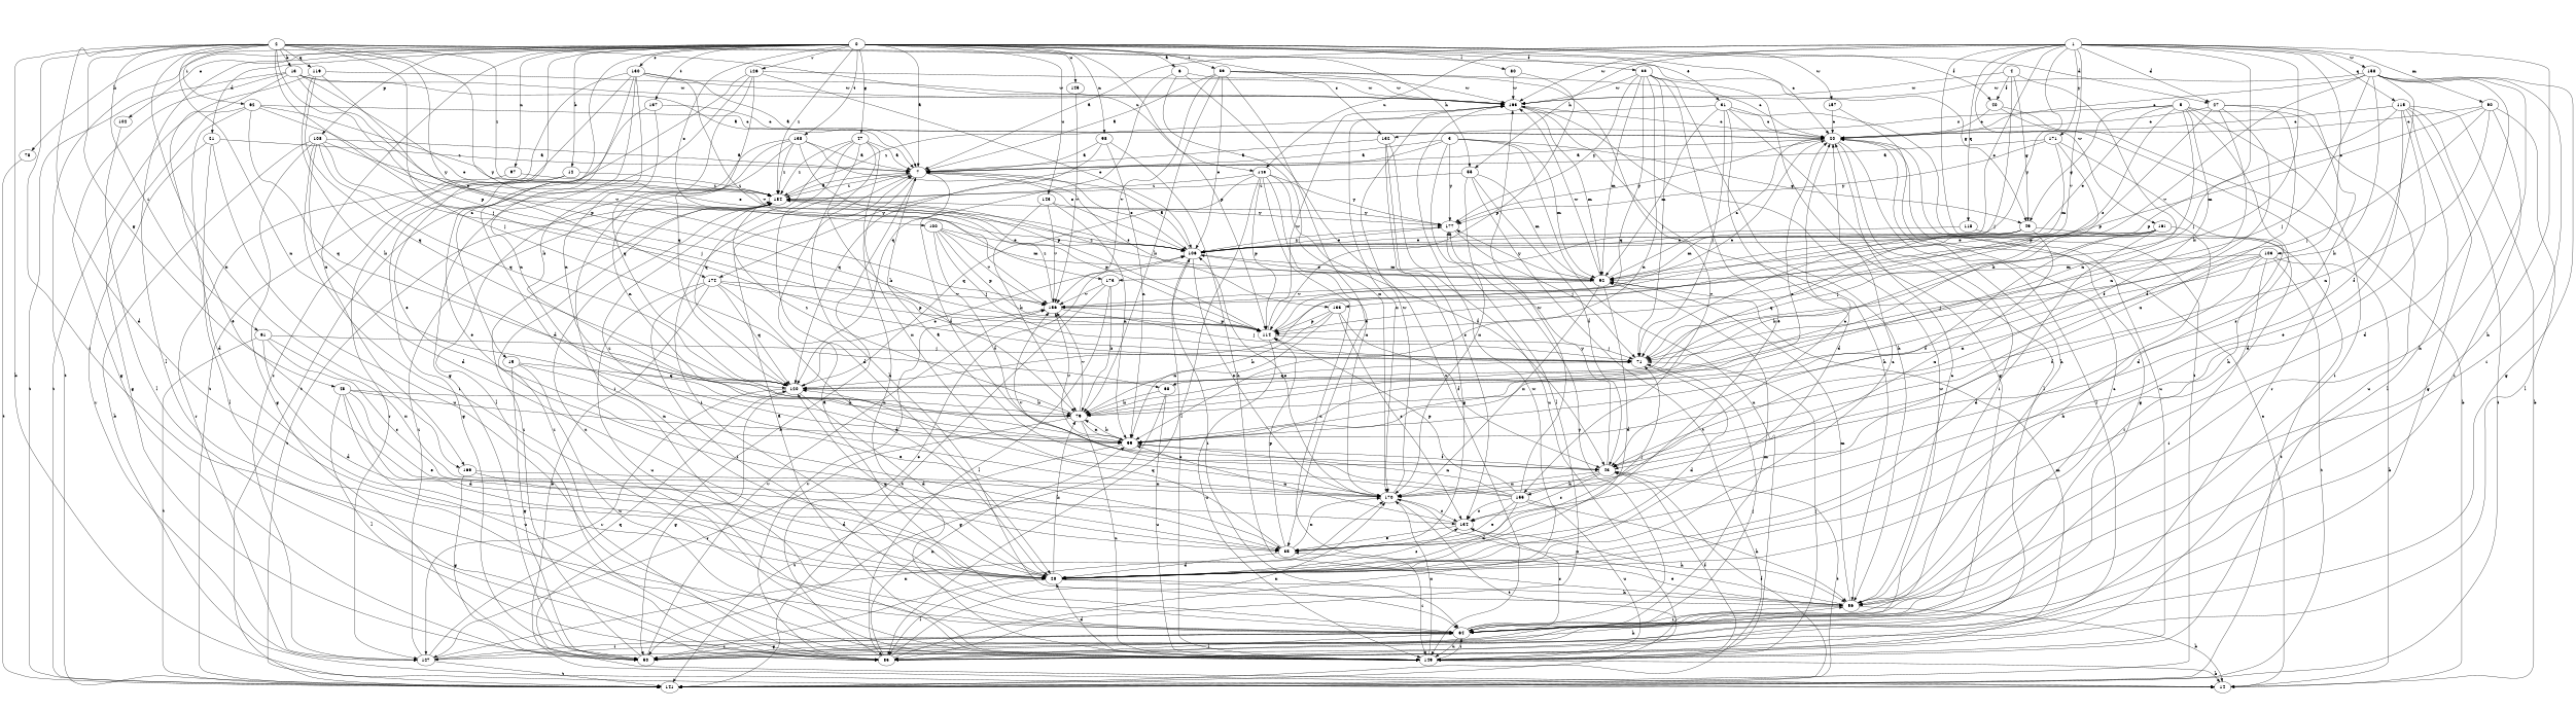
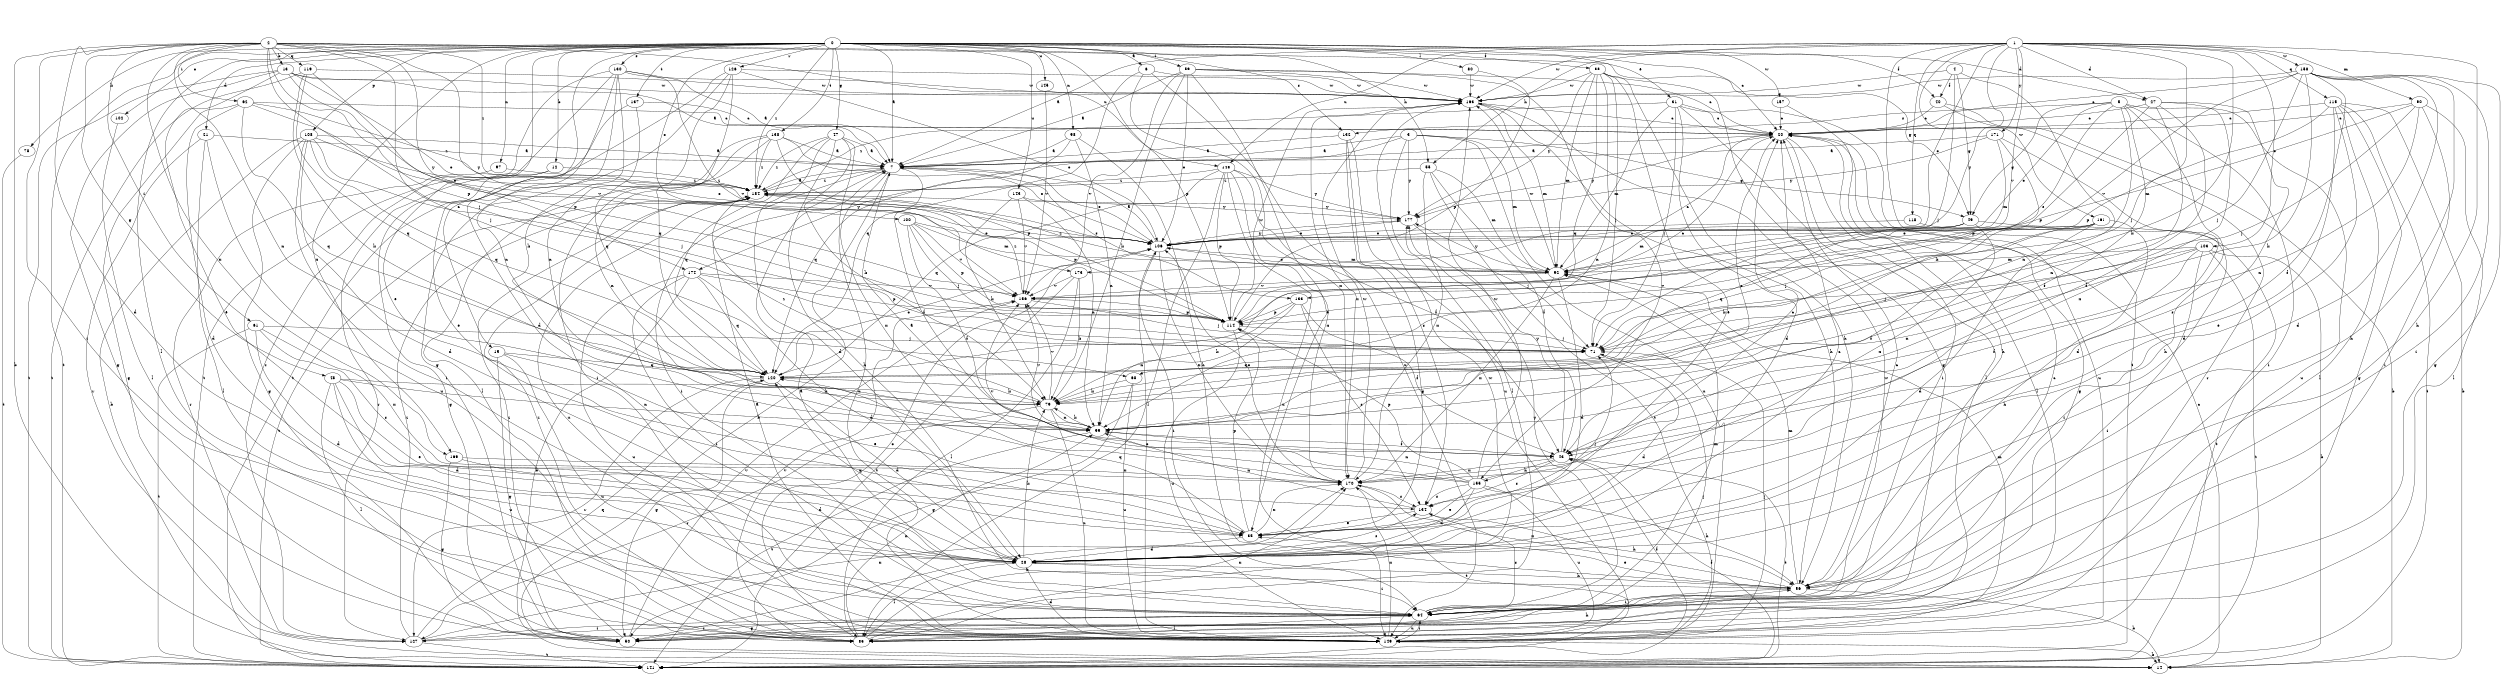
  strict digraph {
    0
    6
    7
    12
    15
    20
    21
    27
    31
    35
    38
    40
    47
    55
    59
    78
    80
    85
    97
    98
    100
    102
    108
    114
    126
    130
    137
    138
    141
    143
    145
    157
    169
    184
    163
    149
    120
    170
    106
    14
    64
    43
    133
    50
    127
    177
    99
    134
    28
    71
    92
    56
    79
    155
    156
    1
    68
    90
    103
    115
    118
    148
    158
    161
    171
    173
    2
    13
    48
    49
    61
    62
    119
    132
    174
    3
    4
    5
    0 -> 6 [label=a]
    0 -> 7 [label=a]
    0 -> 12 [label=b]
    0 -> 15 [label=c]
    0 -> 20 [label=c]
    0 -> 21 [label=d]
    0 -> 27 [label=d]
    0 -> 31 [label=e]
    0 -> 35 [label=e]
    0 -> 38 [label=f]
    0 -> 40 [label=f]
    0 -> 47 [label=g]
    0 -> 55 [label=h]
    0 -> 59 [label=i]
    0 -> 78 [label=k]
    0 -> 80 [label=l]
    0 -> 85 [label=l]
    0 -> 97 [label=n]
    0 -> 98 [label=n]
    0 -> 100 [label=o]
    0 -> 102 [label=o]
    0 -> 108 [label=p]
    0 -> 114 [label=p]
    0 -> 126 [label=r]
    0 -> 130 [label=s]
    0 -> 137 [label=t]
    0 -> 138 [label=t]
    0 -> 141 [label=t]
    0 -> 143 [label=u]
    0 -> 145 [label=u]
    0 -> 157 [label=w]
    0 -> 169 [label=x]
    0 -> 184 [label=z]
    6 -> 163 [label=w]
    6 -> 149 [label=u]
    6 -> 120 [label=q]
    6 -> 170 [label=x]
    7 -> 184 [label=z]
    7 -> 170 [label=x]
    7 -> 106 [label=o]
    7 -> 14 [label=b]
    7 -> 64 [label=i]
    7 -> 43 [label=f]
    7 -> 133 [label=s]
    12 -> 184 [label=z]
    12 -> 50 [label=g]
    12 -> 127 [label=r]
    15 -> 35 [label=e]
    15 -> 149 [label=u]
    15 -> 120 [label=q]
    15 -> 50 [label=g]
    20 -> 7 [label=a]
    20 -> 85 [label=l]
    20 -> 64 [label=i]
    20 -> 50 [label=g]
    20 -> 177 [label=y]
    21 -> 7 [label=a]
    21 -> 85 [label=l]
    21 -> 149 [label=u]
    21 -> 127 [label=r]
    27 -> 20 [label=c]
    27 -> 114 [label=p]
    27 -> 170 [label=x]
    27 -> 43 [label=f]
    27 -> 99 [label=n]
    27 -> 134 [label=s]
    31 -> 20 [label=c]
    31 -> 85 [label=l]
    31 -> 184 [label=z]
    31 -> 149 [label=u]
    31 -> 28 [label=d]
    31 -> 71 [label=j]
    31 -> 92 [label=m]
    35 -> 114 [label=p]
    35 -> 120 [label=q]
    35 -> 170 [label=x]
    35 -> 28 [label=d]
    35 -> 71 [label=j]
    38 -> 35 [label=e]
    38 -> 163 [label=w]
    38 -> 120 [label=q]
    38 -> 50 [label=g]
    38 -> 177 [label=y]
    38 -> 99 [label=n]
    38 -> 71 [label=j]
    38 -> 92 [label=m]
    38 -> 56 [label=h]
    40 -> 20 [label=c]
    40 -> 14 [label=b]
    40 -> 127 [label=r]
    47 -> 7 [label=a]
    47 -> 184 [label=z]
    47 -> 149 [label=u]
    47 -> 120 [label=q]
    47 -> 28 [label=d]
    47 -> 56 [label=h]
    47 -> 79 [label=k]
    55 -> 141 [label=t]
    55 -> 184 [label=z]
    55 -> 170 [label=x]
    55 -> 43 [label=f]
    55 -> 92 [label=m]
    59 -> 7 [label=a]
    59 -> 20 [label=c]
    59 -> 35 [label=e]
    59 -> 163 [label=w]
    59 -> 106 [label=o]
    59 -> 79 [label=k]
    59 -> 155 [label=v]
    59 -> 156 [label=v]
    78 -> 141 [label=t]
    80 -> 114 [label=p]
    80 -> 163 [label=w]
    85 -> 184 [label=z]
    85 -> 163 [label=w]
    85 -> 170 [label=x]
    85 -> 106 [label=o]
    85 -> 99 [label=n]
    85 -> 56 [label=h]
    85 -> 156 [label=v]
    97 -> 184 [label=z]
    97 -> 127 [label=r]
    98 -> 7 [label=a]
    98 -> 120 [label=q]
    98 -> 99 [label=n]
    98 -> 56 [label=h]
    100 -> 114 [label=p]
    100 -> 106 [label=o]
    100 -> 43 [label=f]
    100 -> 71 [label=j]
    100 -> 92 [label=m]
    100 -> 156 [label=v]
    102 -> 85 [label=l]
    108 -> 7 [label=a]
    108 -> 120 [label=q]
    108 -> 106 [label=o]
    108 -> 14 [label=b]
    108 -> 64 [label=i]
    108 -> 50 [label=g]
    108 -> 28 [label=d]
    108 -> 71 [label=j]
    114 -> 20 [label=c]
    114 -> 163 [label=w]
    114 -> 149 [label=u]
    114 -> 71 [label=j]
    126 -> 141 [label=t]
    126 -> 163 [label=w]
    126 -> 120 [label=q]
    126 -> 106 [label=o]
    126 -> 50 [label=g]
    126 -> 99 [label=n]
    130 -> 7 [label=a]
    130 -> 141 [label=t]
    130 -> 163 [label=w]
    130 -> 127 [label=r]
    130 -> 99 [label=n]
    130 -> 28 [label=d]
    130 -> 79 [label=k]
    130 -> 156 [label=v]
    137 -> 20 [label=c]
    137 -> 35 [label=e]
    137 -> 120 [label=q]
    138 -> 7 [label=a]
    138 -> 85 [label=l]
    138 -> 114 [label=p]
    138 -> 184 [label=z]
    138 -> 106 [label=o]
    138 -> 64 [label=i]
    138 -> 99 [label=n]
    141 -> 43 [label=f]
    143 -> 177 [label=y]
    143 -> 99 [label=n]
    143 -> 79 [label=k]
    143 -> 156 [label=v]
    145 -> 156 [label=v]
    157 -> 20 [label=c]
    157 -> 56 [label=h]
    169 -> 170 [label=x]
    169 -> 50 [label=g]
    169 -> 28 [label=d]
    184 -> 7 [label=a]
    184 -> 114 [label=p]
    184 -> 141 [label=t]
    184 -> 149 [label=u]
    184 -> 177 [label=y]
    163 -> 20 [label=c]
    163 -> 170 [label=x]
    163 -> 92 [label=m]
    163 -> 56 [label=h]
    149 -> 7 [label=a]
    149 -> 170 [label=x]
    149 -> 106 [label=o]
    149 -> 14 [label=b]
    149 -> 64 [label=i]
    149 -> 43 [label=f]
    149 -> 28 [label=d]
    149 -> 71 [label=j]
    149 -> 92 [label=m]
    120 -> 106 [label=o]
    120 -> 50 [label=g]
    120 -> 127 [label=r]
    120 -> 28 [label=d]
    120 -> 79 [label=k]
    170 -> 141 [label=t]
-   170 -> 184 [label=z]
    170 -> 163 [label=w]
    170 -> 106 [label=o]
    170 -> 134 [label=s]
    106 -> 7 [label=a]
    106 -> 170 [label=x]
    106 -> 64 [label=i]
    106 -> 177 [label=y]
    106 -> 92 [label=m]
    14 -> 20 [label=c]
    64 -> 7 [label=a]
    64 -> 20 [label=c]
    64 -> 85 [label=l]
    64 -> 149 [label=u]
    64 -> 50 [label=g]
    64 -> 127 [label=r]
    64 -> 177 [label=y]
    64 -> 134 [label=s]
    64 -> 92 [label=m]
    43 -> 141 [label=t]
    43 -> 170 [label=x]
    43 -> 177 [label=y]
    43 -> 134 [label=s]
    43 -> 155 [label=h]
    133 -> 114 [label=p]
    133 -> 43 [label=f]
    133 -> 99 [label=n]
    133 -> 134 [label=s]
    133 -> 79 [label=k]
    50 -> 184 [label=z]
    50 -> 163 [label=w]
    50 -> 71 [label=j]
    50 -> 156 [label=v]
    127 -> 141 [label=t]
    127 -> 184 [label=z]
    127 -> 120 [label=q]
    127 -> 170 [label=x]
    127 -> 64 [label=i]
    177 -> 106 [label=o]
    177 -> 71 [label=j]
    99 -> 20 [label=c]
    99 -> 141 [label=t]
    99 -> 43 [label=f]
    99 -> 79 [label=k]
    99 -> 156 [label=v]
    134 -> 35 [label=e]
    134 -> 99 [label=n]
    134 -> 56 [label=h]
    28 -> 20 [label=c]
    28 -> 85 [label=l]
    28 -> 120 [label=q]
    28 -> 64 [label=i]
    28 -> 134 [label=s]
    28 -> 56 [label=h]
    28 -> 79 [label=k]
    71 -> 120 [label=q]
    71 -> 28 [label=d]
    92 -> 20 [label=c]
    92 -> 184 [label=z]
    92 -> 163 [label=w]
    92 -> 170 [label=x]
    92 -> 106 [label=o]
    92 -> 177 [label=y]
    92 -> 28 [label=d]
    92 -> 156 [label=v]
    56 -> 20 [label=c]
    56 -> 35 [label=e]
    56 -> 170 [label=x]
    56 -> 14 [label=b]
    56 -> 64 [label=i]
    56 -> 92 [label=m]
    79 -> 184 [label=z]
    79 -> 149 [label=u]
    79 -> 127 [label=r]
    79 -> 99 [label=n]
    79 -> 156 [label=v]
    155 -> 7 [label=a]
    155 -> 20 [label=c]
    155 -> 35 [label=e]
    155 -> 114 [label=p]
    155 -> 163 [label=w]
    155 -> 149 [label=u]
    155 -> 99 [label=n]
    155 -> 134 [label=s]
    155 -> 28 [label=d]
    155 -> 56 [label=h]
    155 -> 156 [label=v]
    156 -> 114 [label=p]
    156 -> 184 [label=z]
    156 -> 71 [label=j]
    1 -> 7 [label=a]
    1 -> 27 [label=d]
    1 -> 55 [label=h]
    1 -> 141 [label=t]
    1 -> 163 [label=w]
    1 -> 106 [label=o]
    1 -> 56 [label=h]
    1 -> 79 [label=k]
    1 -> 156 [label=v]
    1 -> 68 [label=j]
    1 -> 90 [label=m]
    1 -> 103 [label=o]
    1 -> 115 [label=q]
    1 -> 118 [label=q]
    1 -> 148 [label=u]
    1 -> 158 [label=w]
    1 -> 161 [label=w]
    1 -> 171 [label=y]
    1 -> 173 [label=y]
    68 -> 149 [label=u]
    68 -> 50 [label=g]
    68 -> 79 [label=k]
    90 -> 20 [label=c]
    90 -> 85 [label=l]
    90 -> 64 [label=i]
    90 -> 99 [label=n]
    90 -> 71 [label=j]
    90 -> 92 [label=m]
    103 -> 141 [label=t]
    103 -> 14 [label=b]
    103 -> 64 [label=i]
    103 -> 43 [label=f]
    103 -> 99 [label=n]
    103 -> 71 [label=j]
    103 -> 92 [label=m]
    115 -> 20 [label=c]
    115 -> 35 [label=e]
    115 -> 85 [label=l]
    115 -> 114 [label=p]
    115 -> 141 [label=t]
    115 -> 14 [label=b]
    115 -> 50 [label=g]
    115 -> 28 [label=d]
    118 -> 141 [label=t]
    118 -> 106 [label=o]
    148 -> 85 [label=l]
    148 -> 114 [label=p]
    148 -> 184 [label=z]
    148 -> 149 [label=u]
    148 -> 120 [label=q]
    148 -> 170 [label=x]
    148 -> 43 [label=f]
    148 -> 177 [label=y]
    158 -> 20 [label=c]
    158 -> 163 [label=w]
    158 -> 64 [label=i]
    158 -> 43 [label=f]
    158 -> 50 [label=g]
    158 -> 28 [label=d]
    158 -> 71 [label=j]
    158 -> 56 [label=h]
    158 -> 79 [label=k]
    158 -> 156 [label=v]
    161 -> 106 [label=o]
    161 -> 43 [label=f]
    161 -> 28 [label=d]
    161 -> 71 [label=j]
    161 -> 56 [label=h]
    161 -> 79 [label=k]
    171 -> 7 [label=a]
    171 -> 114 [label=p]
    171 -> 177 [label=y]
    171 -> 28 [label=d]
    171 -> 92 [label=m]
    173 -> 85 [label=l]
    173 -> 141 [label=t]
    173 -> 79 [label=k]
    173 -> 156 [label=v]
    2 -> 114 [label=p]
    2 -> 169 [label=x]
    2 -> 184 [label=z]
    2 -> 14 [label=b]
    2 -> 64 [label=i]
    2 -> 99 [label=n]
    2 -> 28 [label=d]
    2 -> 71 [label=j]
    2 -> 68 [label=j]
    2 -> 148 [label=u]
    2 -> 173 [label=y]
    2 -> 13 [label=b]
    2 -> 48 [label=g]
    2 -> 49 [label=g]
    2 -> 61 [label=i]
    2 -> 62 [label=i]
    2 -> 119 [label=q]
    2 -> 132 [label=s]
    2 -> 174 [label=y]
    13 -> 7 [label=a]
    13 -> 35 [label=e]
    13 -> 141 [label=t]
    13 -> 163 [label=w]
    13 -> 106 [label=o]
    13 -> 50 [label=g]
    13 -> 156 [label=v]
    48 -> 35 [label=e]
    48 -> 85 [label=l]
    48 -> 149 [label=u]
    48 -> 99 [label=n]
    48 -> 28 [label=d]
    48 -> 79 [label=k]
    49 -> 120 [label=q]
    49 -> 170 [label=x]
    49 -> 106 [label=o]
    49 -> 64 [label=i]
    49 -> 92 [label=m]
    61 -> 141 [label=t]
    61 -> 170 [label=x]
    61 -> 134 [label=s]
    61 -> 28 [label=d]
    61 -> 71 [label=j]
    62 -> 20 [label=c]
    62 -> 184 [label=z]
    62 -> 120 [label=q]
    62 -> 106 [label=o]
    62 -> 50 [label=g]
    62 -> 28 [label=d]
    119 -> 114 [label=p]
    119 -> 141 [label=t]
    119 -> 163 [label=w]
    119 -> 120 [label=q]
    119 -> 79 [label=k]
    132 -> 7 [label=a]
    132 -> 149 [label=u]
    132 -> 50 [label=g]
    132 -> 134 [label=s]
    174 -> 114 [label=p]
    174 -> 149 [label=u]
    174 -> 120 [label=q]
    174 -> 14 [label=b]
    174 -> 64 [label=i]
    174 -> 28 [label=d]
    174 -> 156 [label=v]
    3 -> 7 [label=a]
    3 -> 85 [label=l]
    3 -> 149 [label=u]
    3 -> 177 [label=y]
    3 -> 92 [label=m]
    3 -> 49 [label=g]
    3 -> 174 [label=y]
    4 -> 40 [label=f]
    4 -> 163 [label=w]
    4 -> 99 [label=n]
    4 -> 71 [label=j]
    4 -> 49 [label=g]
    5 -> 149 [label=u]
    5 -> 106 [label=o]
    5 -> 64 [label=i]
    5 -> 43 [label=f]
    5 -> 133 [label=s]
    5 -> 56 [label=h]
    5 -> 79 [label=k]
    5 -> 49 [label=g]
    5 -> 132 [label=s]
  }
